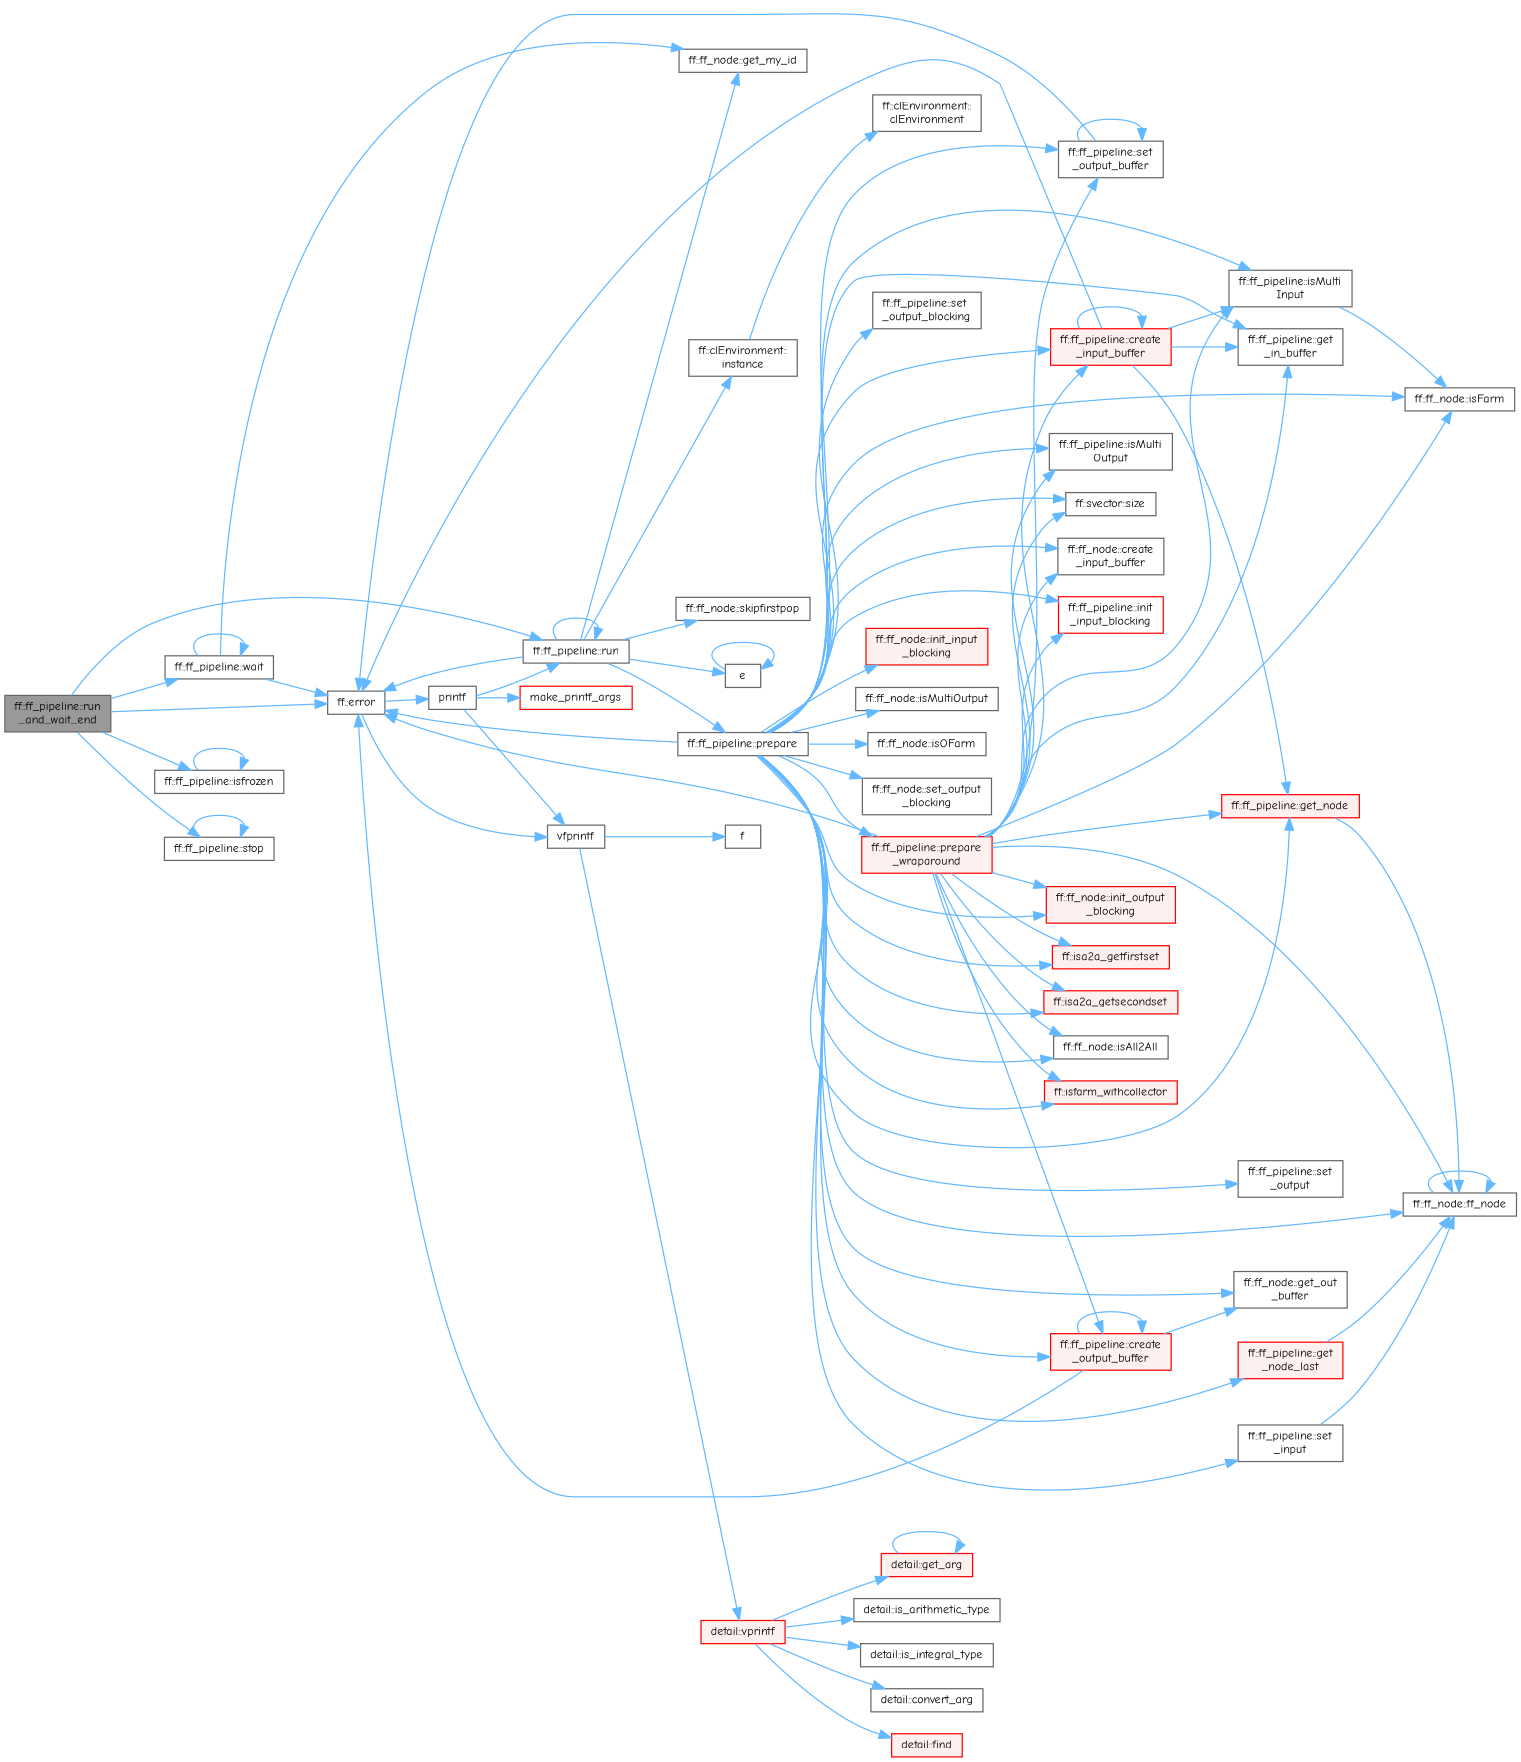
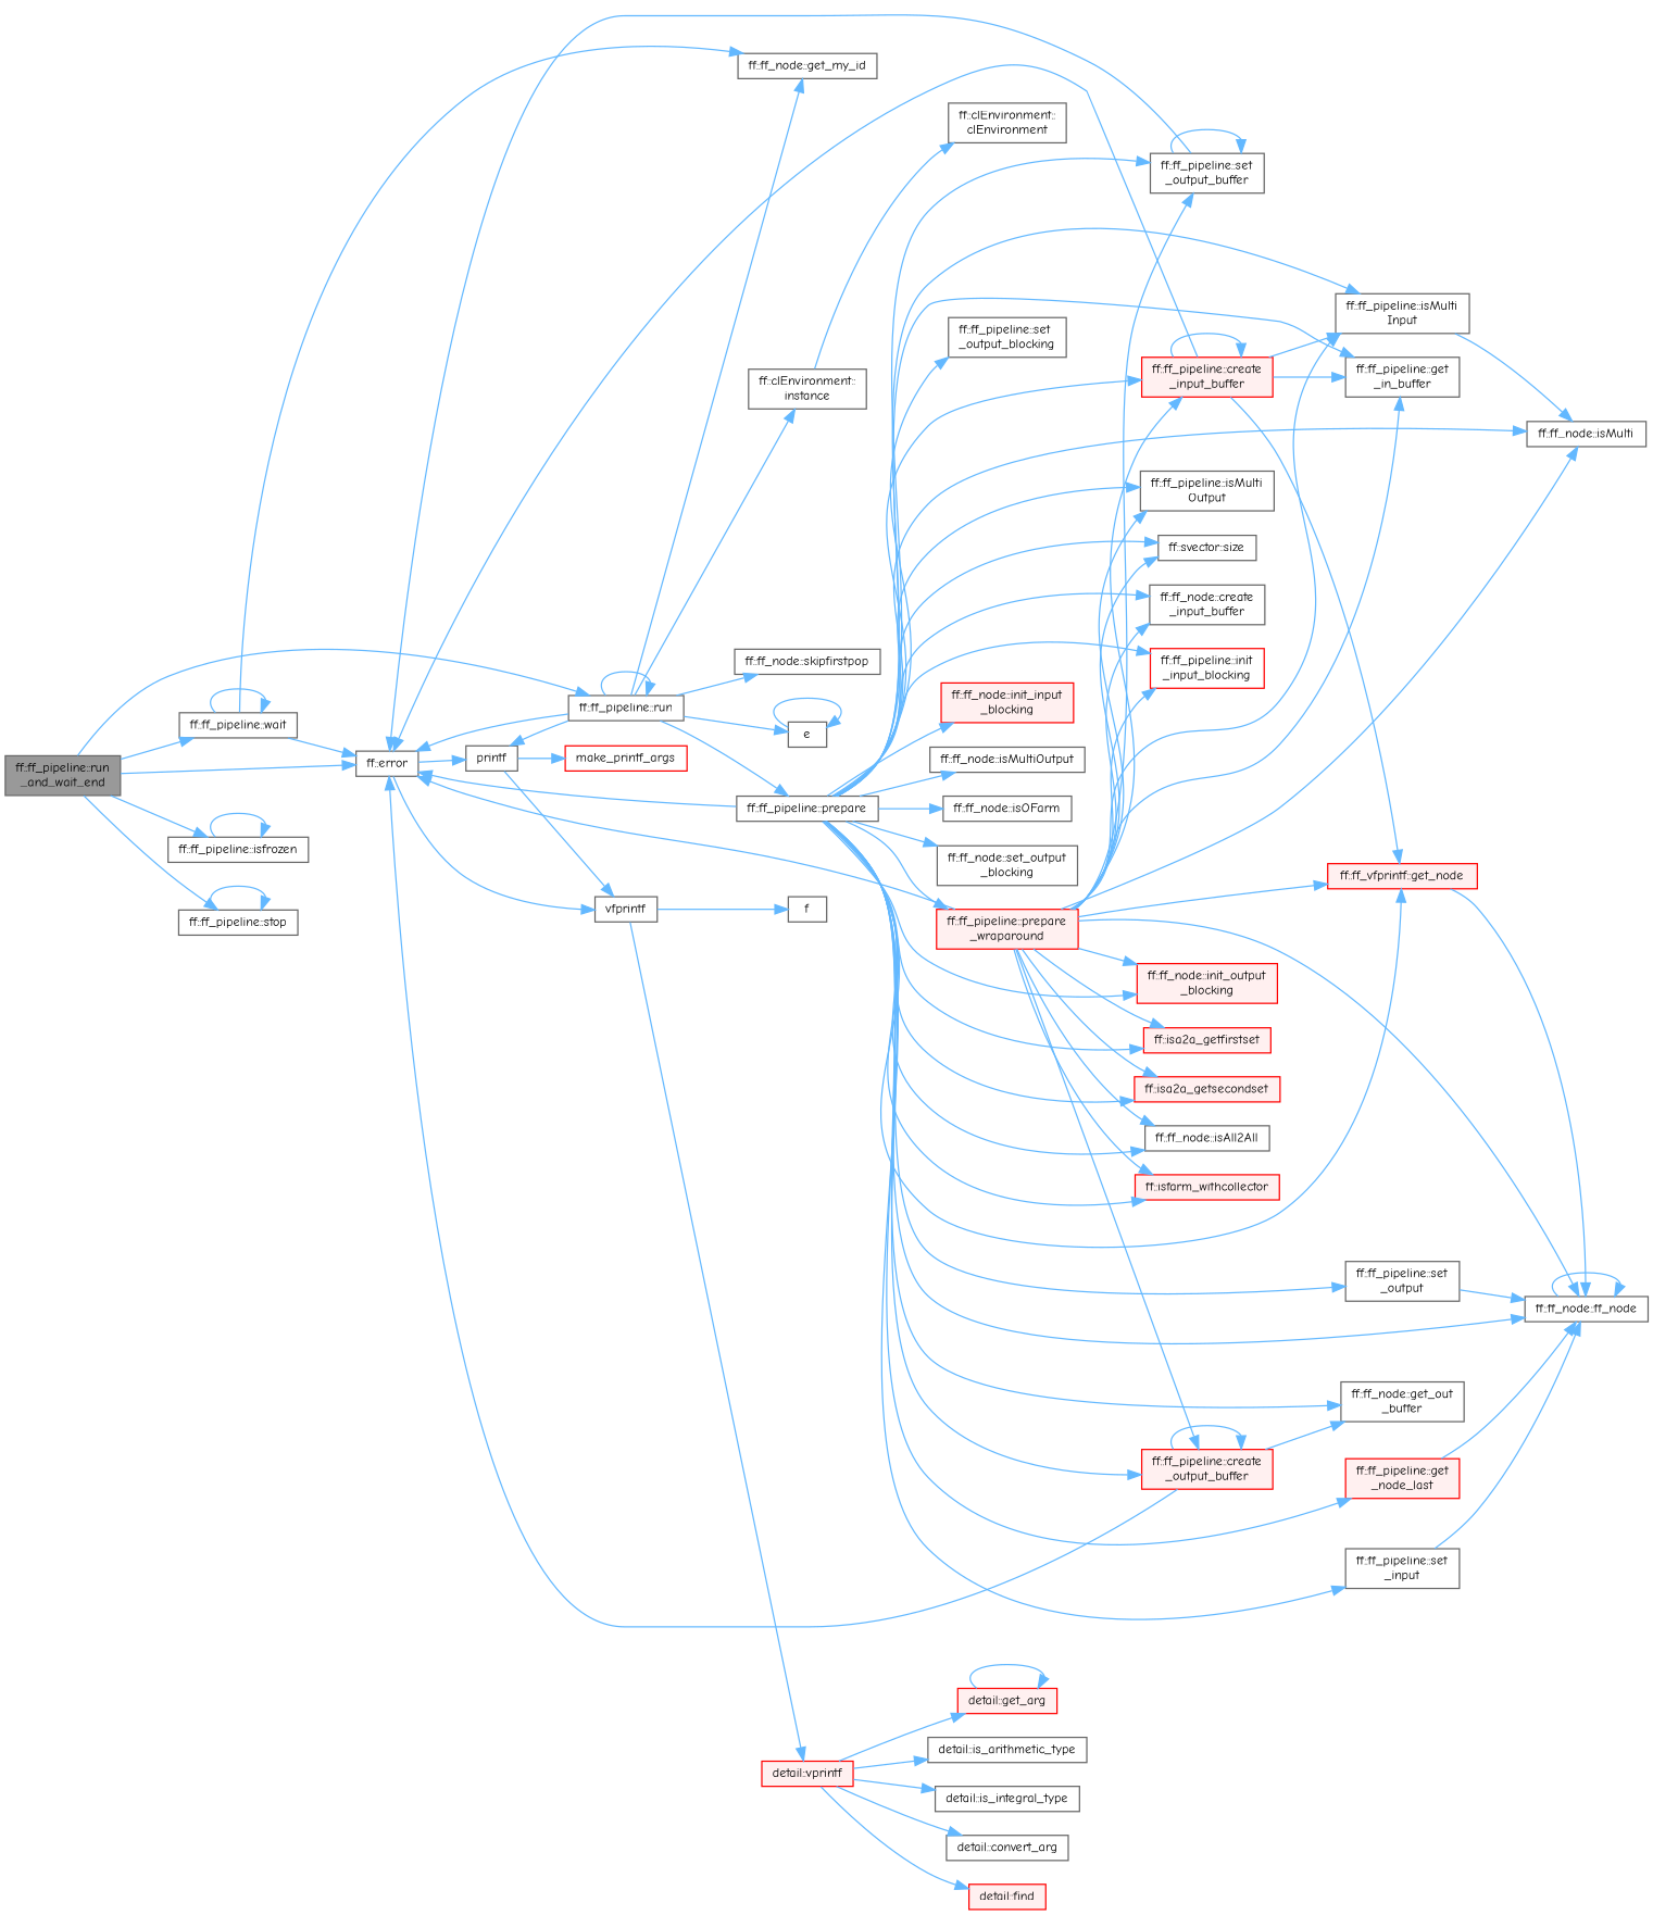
  digraph {
    fontname="Comic Neue"
    rankdir=LR
    node [color=grey40 fillcolor=white fontname="Comic Neue" fontsize=10 shape=box style=filled]
    edge [color=steelblue1 fontname="Comic Neue" fontsize=10 labelfontname=Helvetica labelfontsize=10 style=solid]
    n1 [color=gray40 fillcolor=grey60 fontcolor=black height=0.2 label="ff::ff_pipeline::run\l_and_wait_end" width=0.4]
    n2 [height=0.2 label="ff::error" width=0.4]
    n3 [height=0.2 label="ff::ff_pipeline::isfrozen" width=0.4]
    n4 [height=0.2 label="ff::ff_pipeline::run" width=0.4]
    n5 [height=0.2 label="ff::ff_pipeline::stop" width=0.4]
    n6 [height=0.2 label="ff::ff_pipeline::wait" width=0.4]
    n7 [height=0.2 label=printf width=0.4]
    n8 [height=0.2 label=vfprintf width=0.4]
    n9 [height=0.2 label=e width=0.4]
    n10 [height=0.2 label="ff::ff_node::get_my_id" width=0.4]
    n11 [height=0.2 label="ff::clEnvironment::\linstance" width=0.4]
    n12 [height=0.2 label="ff::ff_pipeline::prepare" width=0.4]
    n13 [height=0.2 label="ff::ff_node::skipfirstpop" width=0.4]
    n14 [color=red height=0.2 label=make_printf_args width=0.4]
    n15 [height=0.2 label=f width=0.4]
    n16 [color=red fillcolor="#FFF0F0" height=0.2 label="detail::vprintf" width=0.4]
    n17 [height=0.2 label="detail::convert_arg" width=0.4]
    n18 [color=red fillcolor="#FFF0F0" height=0.2 label="detail::find" width=0.4]
    n19 [color=red fillcolor="#FFF0F0" height=0.2 label="detail::get_arg" width=0.4]
    n20 [height=0.2 label="detail::is_arithmetic_type" width=0.4]
    n21 [height=0.2 label="detail::is_integral_type" width=0.4]
    n22 [height=0.2 label="ff::clEnvironment::\lclEnvironment" width=0.4]
    n23 [height=0.2 label="ff::ff_node::create\l_input_buffer" width=0.4]
    n24 [color=red fillcolor="#FFF0F0" height=0.2 label="ff::ff_pipeline::create\l_input_buffer" width=0.4]
    n25 [height=0.2 label="ff::ff_pipeline::get\l_in_buffer" width=0.4]
-   n26 [color=red fillcolor="#FFF0F0" height=0.2 label="ff::ff_pipeline::get_node" width=0.4]
+   n26 [color=red fillcolor="#FFF0F0" height=0.2 label="ff::ff_vfprintf::get_node" width=0.4]
    n27 [height=0.2 label="ff::ff_node::ff_node" width=0.4]
-   n28 [height=0.2 label="ff::ff_node::isFarm" width=0.4]
+   n28 [height=0.2 label="ff::ff_node::isMulti" width=0.4]
    n29 [height=0.2 label="ff::ff_pipeline::isMulti\lInput" width=0.4]
    n30 [color=red fillcolor="#FFF0F0" height=0.2 label="ff::ff_pipeline::create\l_output_buffer" width=0.4]
    n31 [height=0.2 label="ff::ff_node::get_out\l_buffer" width=0.4]
    n32 [color=red fillcolor="#FFF0F0" height=0.2 label="ff::ff_pipeline::get\l_node_last" width=0.4]
    n33 [color=red fillcolor="#FFF0F0" height=0.2 label="ff::ff_node::init_input\l_blocking" width=0.4]
    n34 [color=red height=0.2 label="ff::ff_pipeline::init\l_input_blocking" width=0.4]
    n35 [color=red fillcolor="#FFF0F0" height=0.2 label="ff::ff_node::init_output\l_blocking" width=0.4]
    n36 [color=red fillcolor="#FFF0F0" height=0.2 label="ff::isa2a_getfirstset" width=0.4]
    n37 [color=red fillcolor="#FFF0F0" height=0.2 label="ff::isa2a_getsecondset" width=0.4]
    n38 [height=0.2 label="ff::ff_node::isAll2All" width=0.4]
    n39 [color=red fillcolor="#FFF0F0" height=0.2 label="ff::isfarm_withcollector" width=0.4]
    n40 [height=0.2 label="ff::ff_node::isMultiOutput" width=0.4]
    n41 [height=0.2 label="ff::ff_pipeline::isMulti\lOutput" width=0.4]
    n42 [height=0.2 label="ff::ff_node::isOFarm" width=0.4]
    n43 [color=red fillcolor="#FFF0F0" height=0.2 label="ff::ff_pipeline::prepare\l_wraparound" width=0.4]
    n44 [height=0.2 label="ff::ff_pipeline::set\l_output_buffer" width=0.4]
    n45 [height=0.2 label="ff::svector::size" width=0.4]
    n46 [height=0.2 label="ff::ff_pipeline::set\l_input" width=0.4]
    n47 [height=0.2 label="ff::ff_pipeline::set\l_output" width=0.4]
    n48 [height=0.2 label="ff::ff_node::set_output\l_blocking" width=0.4]
    n49 [height=0.2 label="ff::ff_pipeline::set\l_output_blocking" width=0.4]
    n1 -> n2
    n1 -> n3
    n1 -> n4
    n1 -> n5
    n1 -> n6
    n2 -> n7
    n2 -> n8
    n3 -> n3
    n4 -> n2
    n4 -> n4
-   n7 -> n4
+   n4 -> n7
    n4 -> n9
    n4 -> n10
    n4 -> n11
    n4 -> n12
    n4 -> n13
    n5 -> n5
    n6 -> n2
    n6 -> n6
    n6 -> n10
    n7 -> n8
    n7 -> n14
    n8 -> n15
    n8 -> n16
    n9 -> n9
    n11 -> n22
    n12 -> n2
    n12 -> n23
    n12 -> n24
    n12 -> n25
    n12 -> n26
    n12 -> n27
    n12 -> n28
    n12 -> n29
    n12 -> n30
    n12 -> n31
    n12 -> n32
    n12 -> n33
    n12 -> n34
    n12 -> n35
    n12 -> n36
    n12 -> n37
    n12 -> n38
    n12 -> n39
    n12 -> n40
    n12 -> n41
    n12 -> n42
    n12 -> n43
    n12 -> n44
    n12 -> n45
    n12 -> n46
    n12 -> n47
    n12 -> n48
    n12 -> n49
    n16 -> n17
    n16 -> n18
    n16 -> n19
    n16 -> n20
    n16 -> n21
    n19 -> n19
    n24 -> n2
    n24 -> n24
    n24 -> n25
    n24 -> n26
    n24 -> n29
    n26 -> n27
    n27 -> n27
    n29 -> n28
    n30 -> n2
    n30 -> n30
    n30 -> n31
    n32 -> n27
    n43 -> n2
    n43 -> n23
    n43 -> n24
    n43 -> n25
    n43 -> n26
    n43 -> n27
    n43 -> n28
    n43 -> n29
    n43 -> n30
    n43 -> n34
    n43 -> n35
    n43 -> n36
    n43 -> n37
    n43 -> n38
    n43 -> n39
    n43 -> n41
    n43 -> n44
    n43 -> n45
    n44 -> n2
    n44 -> n44
    n46 -> n27
+   n47 -> n27
  }
